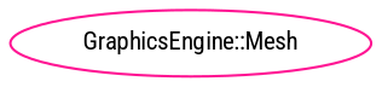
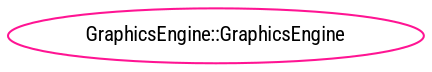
  digraph {
    rankdir=LR
    fontname="Roboto Condensed"
-   n1 [color=deeppink fillcolor=white fontname="Roboto Condensed" fontsize=10 height=0.2 label="GraphicsEngine::Mesh" shape=ellipse style=filled width=0.4]
+   n1 [color=deeppink fillcolor=white fontname="Roboto Condensed" fontsize=10 height=0.2 label="GraphicsEngine::GraphicsEngine" shape=ellipse style=filled width=0.4]
  }
